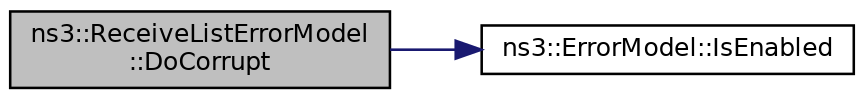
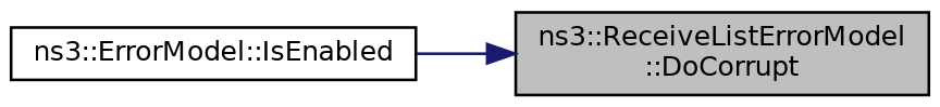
  digraph {
    rankdir=LR
    node [color=black fontname=Helvetica fontsize=10 shape=record style=filled]
    n1 [fillcolor=grey75 fontcolor=black height=0.2 label="ns3::ReceiveListErrorModel\l::DoCorrupt" width=0.4]
    n2 [fillcolor=white height=0.2 label="ns3::ErrorModel::IsEnabled" width=0.4]
-   n1 -> n2 [color=midnightblue fontname=Helvetica fontsize=10 labelfontname=Helvetica labelfontsize=10 style=solid]
+   n2 -> n1 [color=midnightblue fontname=Helvetica fontsize=10 labelfontname=Helvetica labelfontsize=10 style=solid]
  }
